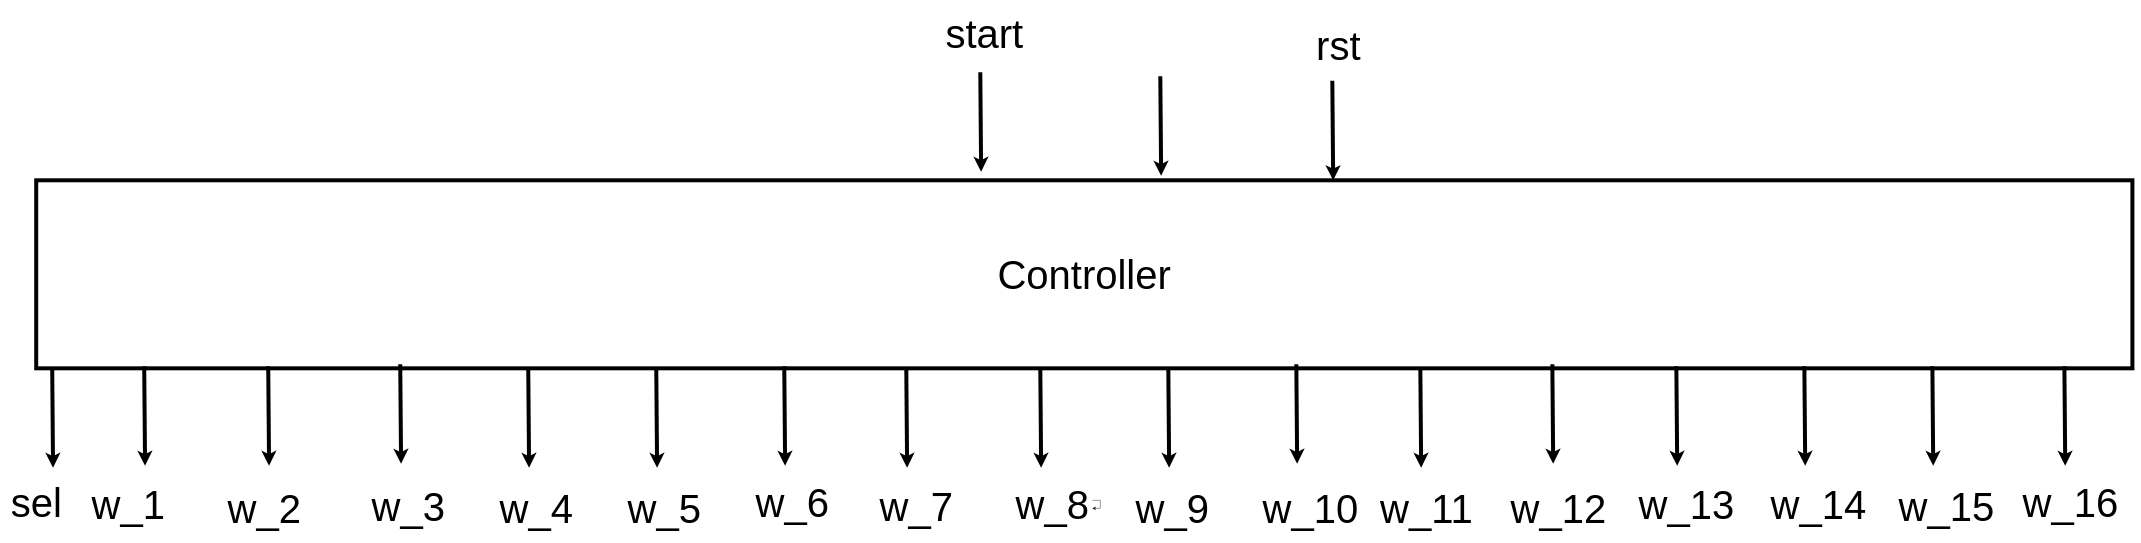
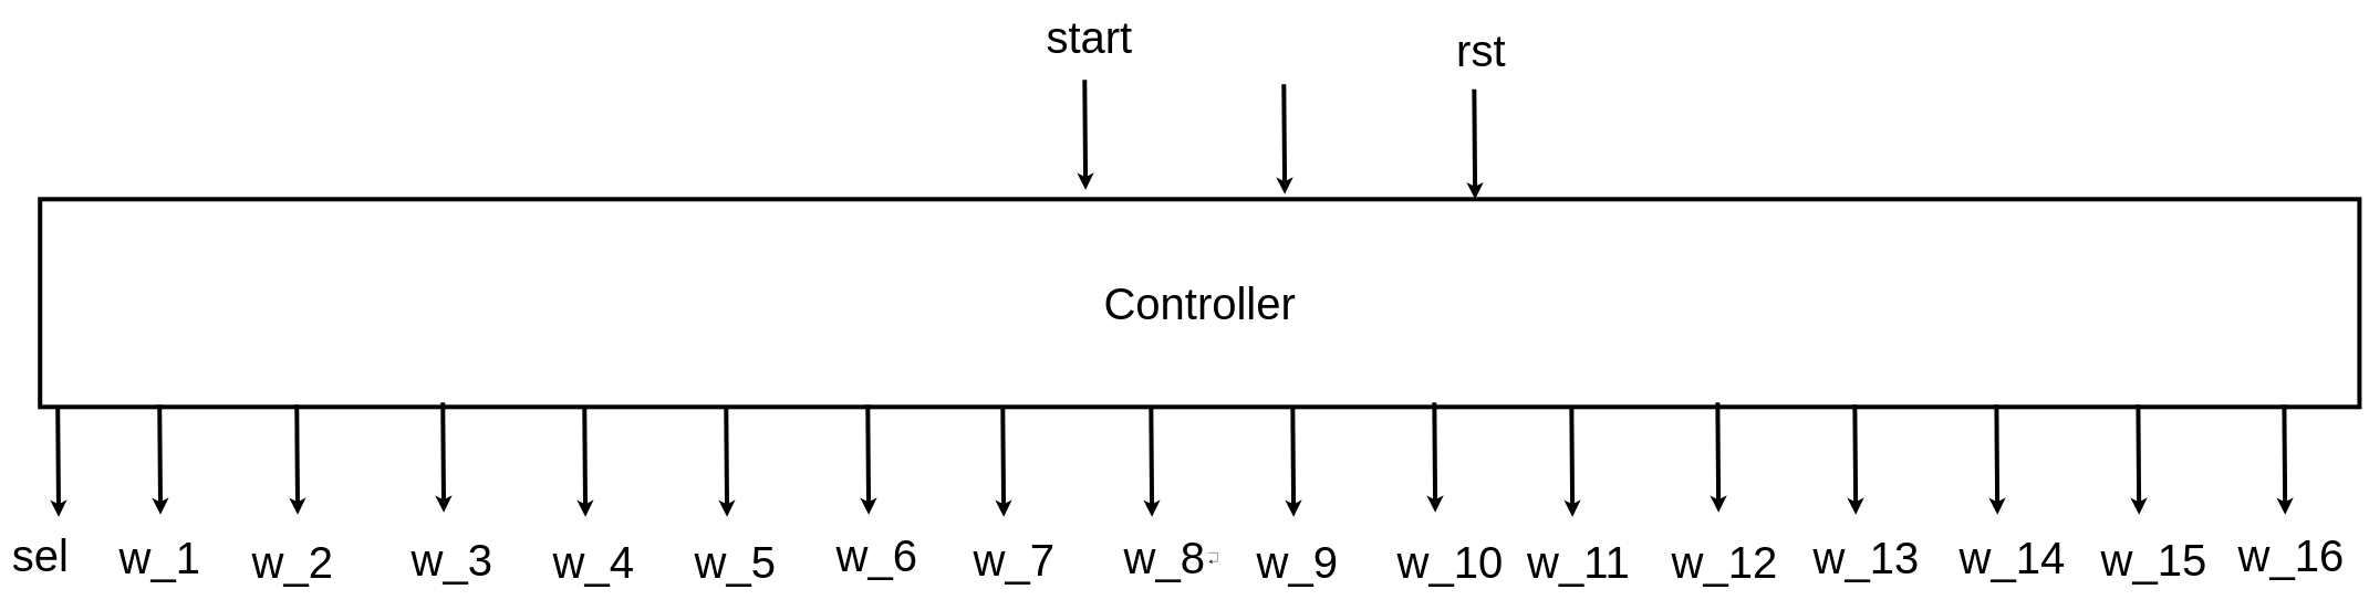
  <mxCell id="0" />
  <mxCell id="1" parent="0" />
  <mxCell id="2" value="&lt;font style=&quot;font-size: 100px;&quot;&gt;Controller&lt;/font&gt;" style="whiteSpace=wrap;html=1;strokeWidth=10;" parent="1" vertex="1"><mxGeometry x="90" y="450" width="5240" height="470" as="geometry" /></mxCell>
  <mxCell id="3" value="" style="endArrow=classic;html=1;rounded=0;fontSize=100;strokeWidth=10;entryX=0.014;entryY=-0.003;entryDx=0;entryDy=0;entryPerimeter=0;" parent="1" edge="1"><mxGeometry width="50" height="50" relative="1" as="geometry"><mxPoint x="2900" y="190" as="sourcePoint" /><mxPoint x="2902.12" y="438.59" as="targetPoint" /></mxGeometry></mxCell>
  <mxCell id="4" value="" style="endArrow=classic;html=1;rounded=0;fontSize=100;strokeWidth=10;entryX=0.014;entryY=-0.003;entryDx=0;entryDy=0;entryPerimeter=0;" parent="1" edge="1"><mxGeometry width="50" height="50" relative="1" as="geometry"><mxPoint x="130" y="920" as="sourcePoint" /><mxPoint x="132.12" y="1168.59" as="targetPoint" /></mxGeometry></mxCell>
  <mxCell id="5" value="" style="endArrow=classic;html=1;rounded=0;fontSize=100;strokeWidth=10;entryX=0.014;entryY=-0.003;entryDx=0;entryDy=0;entryPerimeter=0;" parent="1" edge="1"><mxGeometry width="50" height="50" relative="1" as="geometry"><mxPoint x="2450" y="180" as="sourcePoint" /><mxPoint x="2452.12" y="428.59" as="targetPoint" /></mxGeometry></mxCell>
  <mxCell id="6" value="" style="endArrow=classic;html=1;rounded=0;fontSize=100;strokeWidth=10;entryX=0.014;entryY=-0.003;entryDx=0;entryDy=0;entryPerimeter=0;" parent="1" edge="1"><mxGeometry width="50" height="50" relative="1" as="geometry"><mxPoint x="360" y="915" as="sourcePoint" /><mxPoint x="362.12" y="1163.59" as="targetPoint" /></mxGeometry></mxCell>
  <mxCell id="7" value="" style="endArrow=classic;html=1;rounded=0;fontSize=100;strokeWidth=10;entryX=0.014;entryY=-0.003;entryDx=0;entryDy=0;entryPerimeter=0;" parent="1" edge="1"><mxGeometry width="50" height="50" relative="1" as="geometry"><mxPoint x="670" y="915" as="sourcePoint" /><mxPoint x="672.12" y="1163.59" as="targetPoint" /></mxGeometry></mxCell>
  <mxCell id="8" value="" style="endArrow=classic;html=1;rounded=0;fontSize=100;strokeWidth=10;entryX=0.014;entryY=-0.003;entryDx=0;entryDy=0;entryPerimeter=0;" parent="1" edge="1"><mxGeometry width="50" height="50" relative="1" as="geometry"><mxPoint x="1000" y="910" as="sourcePoint" /><mxPoint x="1002.12" y="1158.59" as="targetPoint" /></mxGeometry></mxCell>
  <mxCell id="9" value="" style="endArrow=classic;html=1;rounded=0;fontSize=100;strokeWidth=10;entryX=0.014;entryY=-0.003;entryDx=0;entryDy=0;entryPerimeter=0;" parent="1" edge="1"><mxGeometry width="50" height="50" relative="1" as="geometry"><mxPoint x="1320" y="920" as="sourcePoint" /><mxPoint x="1322.12" y="1168.59" as="targetPoint" /></mxGeometry></mxCell>
  <mxCell id="10" value="" style="endArrow=classic;html=1;rounded=0;fontSize=100;strokeWidth=10;entryX=0.014;entryY=-0.003;entryDx=0;entryDy=0;entryPerimeter=0;" parent="1" edge="1"><mxGeometry width="50" height="50" relative="1" as="geometry"><mxPoint x="1640" y="920" as="sourcePoint" /><mxPoint x="1642.12" y="1168.59" as="targetPoint" /></mxGeometry></mxCell>
  <mxCell id="11" value="" style="endArrow=classic;html=1;rounded=0;fontSize=100;strokeWidth=10;entryX=0.014;entryY=-0.003;entryDx=0;entryDy=0;entryPerimeter=0;" parent="1" edge="1"><mxGeometry width="50" height="50" relative="1" as="geometry"><mxPoint x="1960" y="915" as="sourcePoint" /><mxPoint x="1962.12" y="1163.59" as="targetPoint" /></mxGeometry></mxCell>
  <mxCell id="12" value="" style="endArrow=classic;html=1;rounded=0;fontSize=100;strokeWidth=10;entryX=0.014;entryY=-0.003;entryDx=0;entryDy=0;entryPerimeter=0;" parent="1" edge="1"><mxGeometry width="50" height="50" relative="1" as="geometry"><mxPoint x="2265" y="920" as="sourcePoint" /><mxPoint x="2267.12" y="1168.59" as="targetPoint" /></mxGeometry></mxCell>
  <mxCell id="13" value="" style="endArrow=classic;html=1;rounded=0;fontSize=100;strokeWidth=10;entryX=0.014;entryY=-0.003;entryDx=0;entryDy=0;entryPerimeter=0;" parent="1" edge="1"><mxGeometry width="50" height="50" relative="1" as="geometry"><mxPoint x="2600" y="920" as="sourcePoint" /><mxPoint x="2602.12" y="1168.59" as="targetPoint" /></mxGeometry></mxCell>
  <mxCell id="14" value="" style="endArrow=classic;html=1;rounded=0;fontSize=100;strokeWidth=10;entryX=0.014;entryY=-0.003;entryDx=0;entryDy=0;entryPerimeter=0;" parent="1" edge="1"><mxGeometry width="50" height="50" relative="1" as="geometry"><mxPoint x="2920" y="920" as="sourcePoint" /><mxPoint x="2922.12" y="1168.59" as="targetPoint" /></mxGeometry></mxCell>
  <mxCell id="15" value="" style="endArrow=classic;html=1;rounded=0;fontSize=100;strokeWidth=10;entryX=0.014;entryY=-0.003;entryDx=0;entryDy=0;entryPerimeter=0;" parent="1" edge="1"><mxGeometry width="50" height="50" relative="1" as="geometry"><mxPoint x="3240" y="910" as="sourcePoint" /><mxPoint x="3242.12" y="1158.59" as="targetPoint" /></mxGeometry></mxCell>
  <mxCell id="16" value="" style="endArrow=classic;html=1;rounded=0;fontSize=100;strokeWidth=10;entryX=0.014;entryY=-0.003;entryDx=0;entryDy=0;entryPerimeter=0;" parent="1" edge="1"><mxGeometry width="50" height="50" relative="1" as="geometry"><mxPoint x="3550" y="920" as="sourcePoint" /><mxPoint x="3552.12" y="1168.59" as="targetPoint" /></mxGeometry></mxCell>
  <mxCell id="17" value="" style="endArrow=classic;html=1;rounded=0;fontSize=100;strokeWidth=10;entryX=0.014;entryY=-0.003;entryDx=0;entryDy=0;entryPerimeter=0;" parent="1" edge="1"><mxGeometry width="50" height="50" relative="1" as="geometry"><mxPoint x="3880" y="910" as="sourcePoint" /><mxPoint x="3882.12" y="1158.59" as="targetPoint" /></mxGeometry></mxCell>
  <mxCell id="18" value="" style="endArrow=classic;html=1;rounded=0;fontSize=100;strokeWidth=10;entryX=0.014;entryY=-0.003;entryDx=0;entryDy=0;entryPerimeter=0;" parent="1" edge="1"><mxGeometry width="50" height="50" relative="1" as="geometry"><mxPoint x="4190" y="915" as="sourcePoint" /><mxPoint x="4192.12" y="1163.59" as="targetPoint" /></mxGeometry></mxCell>
  <mxCell id="19" value="" style="endArrow=classic;html=1;rounded=0;fontSize=100;strokeWidth=10;entryX=0.014;entryY=-0.003;entryDx=0;entryDy=0;entryPerimeter=0;" parent="1" edge="1"><mxGeometry width="50" height="50" relative="1" as="geometry"><mxPoint x="4510" y="915" as="sourcePoint" /><mxPoint x="4512.12" y="1163.59" as="targetPoint" /></mxGeometry></mxCell>
  <mxCell id="20" value="" style="endArrow=classic;html=1;rounded=0;fontSize=100;strokeWidth=10;entryX=0.014;entryY=-0.003;entryDx=0;entryDy=0;entryPerimeter=0;" parent="1" edge="1"><mxGeometry width="50" height="50" relative="1" as="geometry"><mxPoint x="4830" y="915" as="sourcePoint" /><mxPoint x="4832.12" y="1163.59" as="targetPoint" /></mxGeometry></mxCell>
  <mxCell id="21" value="" style="endArrow=classic;html=1;rounded=0;fontSize=100;strokeWidth=10;entryX=0.014;entryY=-0.003;entryDx=0;entryDy=0;entryPerimeter=0;" parent="1" edge="1"><mxGeometry width="50" height="50" relative="1" as="geometry"><mxPoint x="5160" y="915" as="sourcePoint" /><mxPoint x="5162.12" y="1163.59" as="targetPoint" /></mxGeometry></mxCell>
  <mxCell id="22" value="start" style="text;html=1;align=center;verticalAlign=middle;resizable=0;points=[];autosize=1;strokeColor=none;fillColor=none;fontSize=100;" parent="1" vertex="1"><mxGeometry x="2355" y="20" width="210" height="130" as="geometry" /></mxCell>
  <mxCell id="23" value="sel" style="text;html=1;align=center;verticalAlign=middle;resizable=0;points=[];autosize=1;strokeColor=none;fillColor=none;fontSize=100;" parent="1" vertex="1"><mxGeometry x="20" y="1190" width="140" height="130" as="geometry" /></mxCell>
- <mxCell id="24" value="w_1" style="text;html=1;align=center;verticalAlign=middle;resizable=0;points=[];autosize=1;strokeColor=none;fillColor=none;fontSize=100;" parent="1" vertex="1"><mxGeometry x="220" y="1195" width="200" height="130" as="geometry" /></mxCell>
+ <mxCell id="24" value="w_1" style="text;html=1;align=center;verticalAlign=middle;resizable=0;points=[];autosize=1;strokeColor=none;fillColor=none;fontSize=100;" parent="1" vertex="1"><mxGeometry x="260" y="1195" width="200" height="130" as="geometry" /></mxCell>
  <mxCell id="25" value="w_2" style="text;html=1;align=center;verticalAlign=middle;resizable=0;points=[];autosize=1;strokeColor=none;fillColor=none;fontSize=100;" parent="1" vertex="1"><mxGeometry x="560" y="1205" width="200" height="130" as="geometry" /></mxCell>
  <mxCell id="26" value="w_3" style="text;html=1;align=center;verticalAlign=middle;resizable=0;points=[];autosize=1;strokeColor=none;fillColor=none;fontSize=100;" parent="1" vertex="1"><mxGeometry x="920" y="1200" width="200" height="130" as="geometry" /></mxCell>
  <mxCell id="27" value="w_4" style="text;html=1;align=center;verticalAlign=middle;resizable=0;points=[];autosize=1;strokeColor=none;fillColor=none;fontSize=100;" parent="1" vertex="1"><mxGeometry x="1240" y="1205" width="200" height="130" as="geometry" /></mxCell>
  <mxCell id="28" value="w_5" style="text;html=1;align=center;verticalAlign=middle;resizable=0;points=[];autosize=1;strokeColor=none;fillColor=none;fontSize=100;" parent="1" vertex="1"><mxGeometry x="1560" y="1205" width="200" height="130" as="geometry" /></mxCell>
  <mxCell id="29" value="w_6" style="text;html=1;align=center;verticalAlign=middle;resizable=0;points=[];autosize=1;strokeColor=none;fillColor=none;fontSize=100;" parent="1" vertex="1"><mxGeometry x="1880" y="1190" width="200" height="130" as="geometry" /></mxCell>
  <mxCell id="30" value="w_7" style="text;html=1;align=center;verticalAlign=middle;resizable=0;points=[];autosize=1;strokeColor=none;fillColor=none;fontSize=100;" parent="1" vertex="1"><mxGeometry x="2190" y="1200" width="200" height="130" as="geometry" /></mxCell>
  <mxCell id="31" value="w_8" style="text;html=1;align=center;verticalAlign=middle;resizable=0;points=[];autosize=1;strokeColor=none;fillColor=none;fontSize=100;" parent="1" vertex="1"><mxGeometry x="2530" y="1195" width="200" height="130" as="geometry" /></mxCell>
  <mxCell id="32" value="w_9" style="text;html=1;align=center;verticalAlign=middle;resizable=0;points=[];autosize=1;strokeColor=none;fillColor=none;fontSize=100;" parent="1" vertex="1"><mxGeometry x="2830" y="1205" width="200" height="130" as="geometry" /></mxCell>
  <mxCell id="33" value="w_10" style="text;html=1;align=center;verticalAlign=middle;resizable=0;points=[];autosize=1;strokeColor=none;fillColor=none;fontSize=100;" parent="1" vertex="1"><mxGeometry x="3150" y="1205" width="250" height="130" as="geometry" /></mxCell>
  <mxCell id="34" value="w_11" style="text;html=1;align=center;verticalAlign=middle;resizable=0;points=[];autosize=1;strokeColor=none;fillColor=none;fontSize=100;" parent="1" vertex="1"><mxGeometry x="3440" y="1205" width="250" height="130" as="geometry" /></mxCell>
  <mxCell id="35" value="w_13" style="text;html=1;align=center;verticalAlign=middle;resizable=0;points=[];autosize=1;strokeColor=none;fillColor=none;fontSize=100;" parent="1" vertex="1"><mxGeometry x="4090" y="1195" width="250" height="130" as="geometry" /></mxCell>
  <mxCell id="36" value="w_14" style="text;html=1;align=center;verticalAlign=middle;resizable=0;points=[];autosize=1;strokeColor=none;fillColor=none;fontSize=100;" parent="1" vertex="1"><mxGeometry x="4420" y="1195" width="250" height="130" as="geometry" /></mxCell>
  <mxCell id="37" value="w_15" style="text;html=1;align=center;verticalAlign=middle;resizable=0;points=[];autosize=1;strokeColor=none;fillColor=none;fontSize=100;" parent="1" vertex="1"><mxGeometry x="4740" y="1200" width="250" height="130" as="geometry" /></mxCell>
  <mxCell id="38" value="w_16" style="text;html=1;align=center;verticalAlign=middle;resizable=0;points=[];autosize=1;strokeColor=none;fillColor=none;fontSize=100;" parent="1" vertex="1"><mxGeometry x="5050" y="1190" width="250" height="130" as="geometry" /></mxCell>
  <mxCell id="39" value="" style="endArrow=classic;html=1;rounded=0;fontSize=100;strokeWidth=10;entryX=0.014;entryY=-0.003;entryDx=0;entryDy=0;entryPerimeter=0;" parent="1" edge="1"><mxGeometry width="50" height="50" relative="1" as="geometry"><mxPoint x="3330" y="201.41" as="sourcePoint" /><mxPoint x="3332.12" y="450" as="targetPoint" /></mxGeometry></mxCell>
  <mxCell id="40" value="rst" style="text;html=1;align=center;verticalAlign=middle;resizable=0;points=[];autosize=1;strokeColor=none;fillColor=none;fontSize=100;" parent="1" vertex="1"><mxGeometry x="3280" y="50" width="130" height="130" as="geometry" /></mxCell>
  <mxCell id="41" value="w_12" style="text;html=1;align=center;verticalAlign=middle;resizable=0;points=[];autosize=1;strokeColor=none;fillColor=none;fontSize=100;" vertex="1" parent="1"><mxGeometry x="3770" y="1205" width="250" height="130" as="geometry" /></mxCell>
  <mxCell id="42" style="edgeStyle=orthogonalEdgeStyle;rounded=0;orthogonalLoop=1;jettySize=auto;html=1;" edge="1" parent="1" source="31" target="31"><mxGeometry relative="1" as="geometry" /></mxCell>
